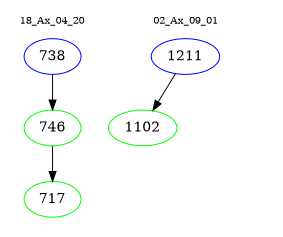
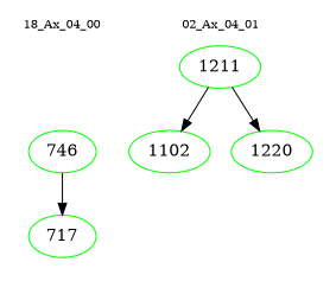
  digraph {
    node [color=green]
    edge [color=black]
-   n1 [color=blue label=738]
    n2 [label=717]
    n3 [label=746]
-   n4 [color=blue label=1211]
+   n4 [label=1211]
    n5 [label=1102]
+   n6 [label=1220]
    subgraph cluster_1 {
      color=white
      fontsize=10
-     label="18_Ax_04_20"
-     n1
+     label="18_Ax_04_00"
      n2
      n3
    }
    subgraph cluster_2 {
      color=white
      fontsize=10
-     label="02_Ax_09_01"
+     label="02_Ax_04_01"
      n4
      n5
+     n6
    }
-   n1 -> n3
    n3 -> n2
    n4 -> n5
+   n4 -> n6
  }
